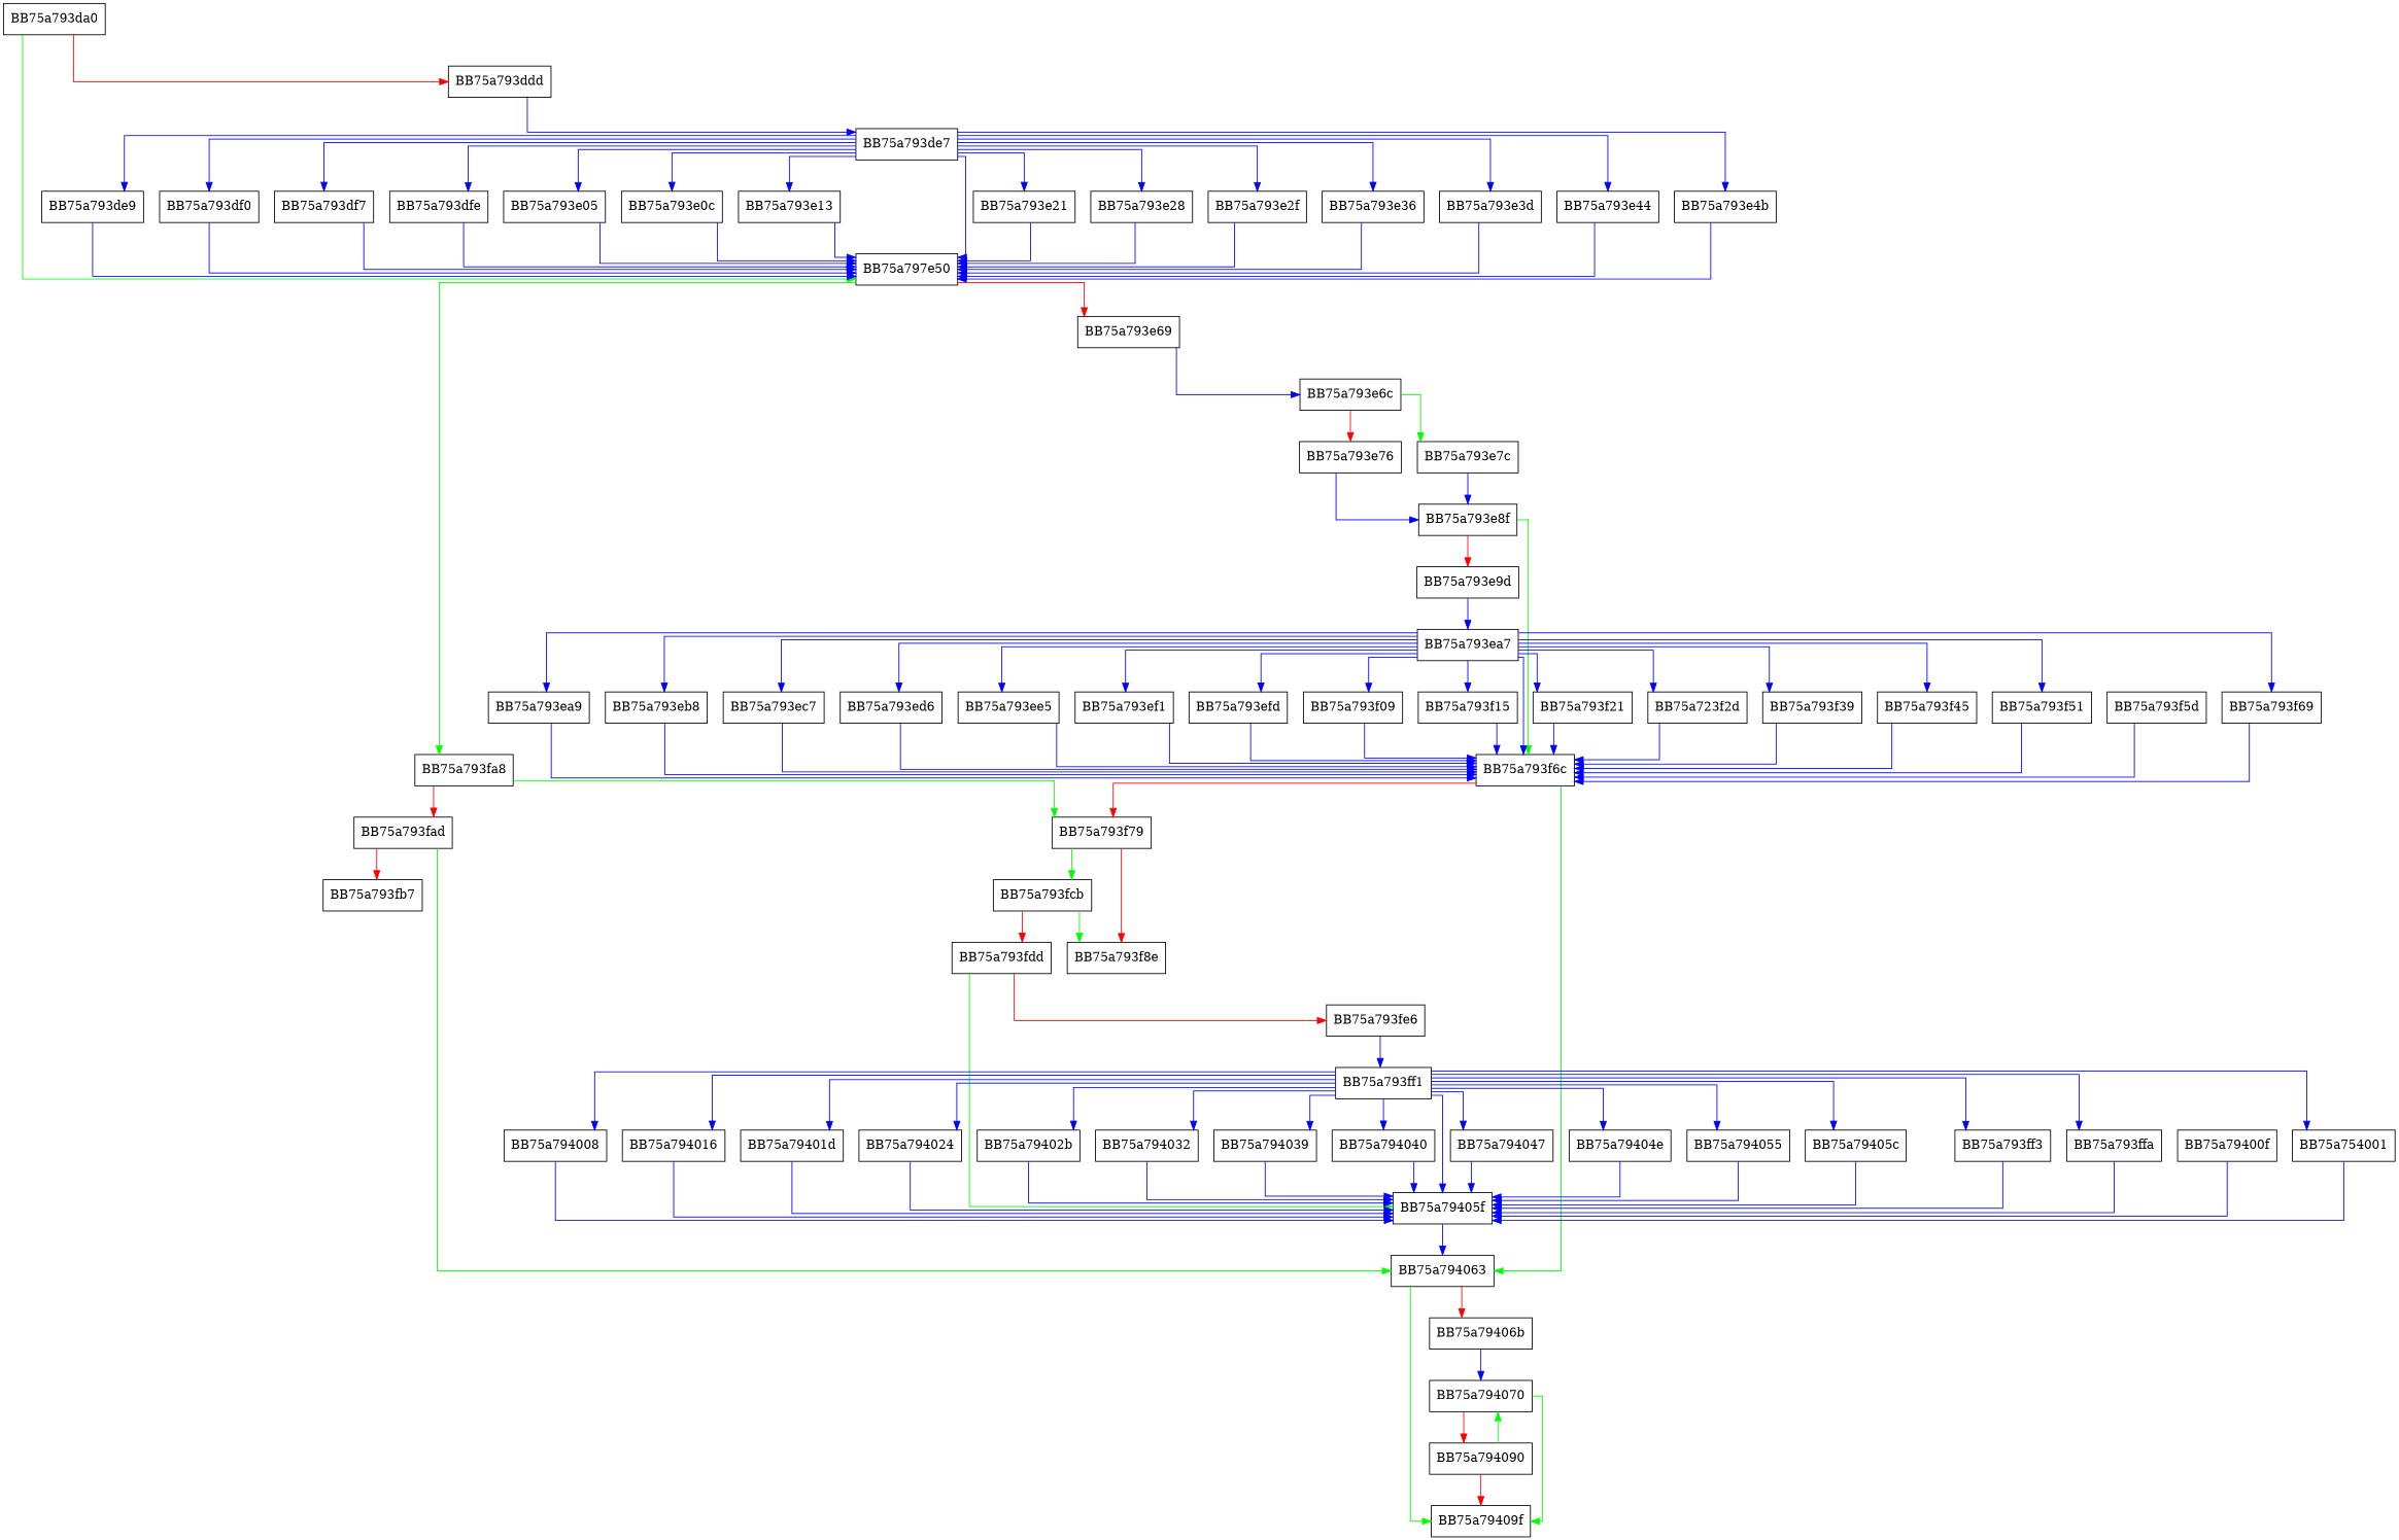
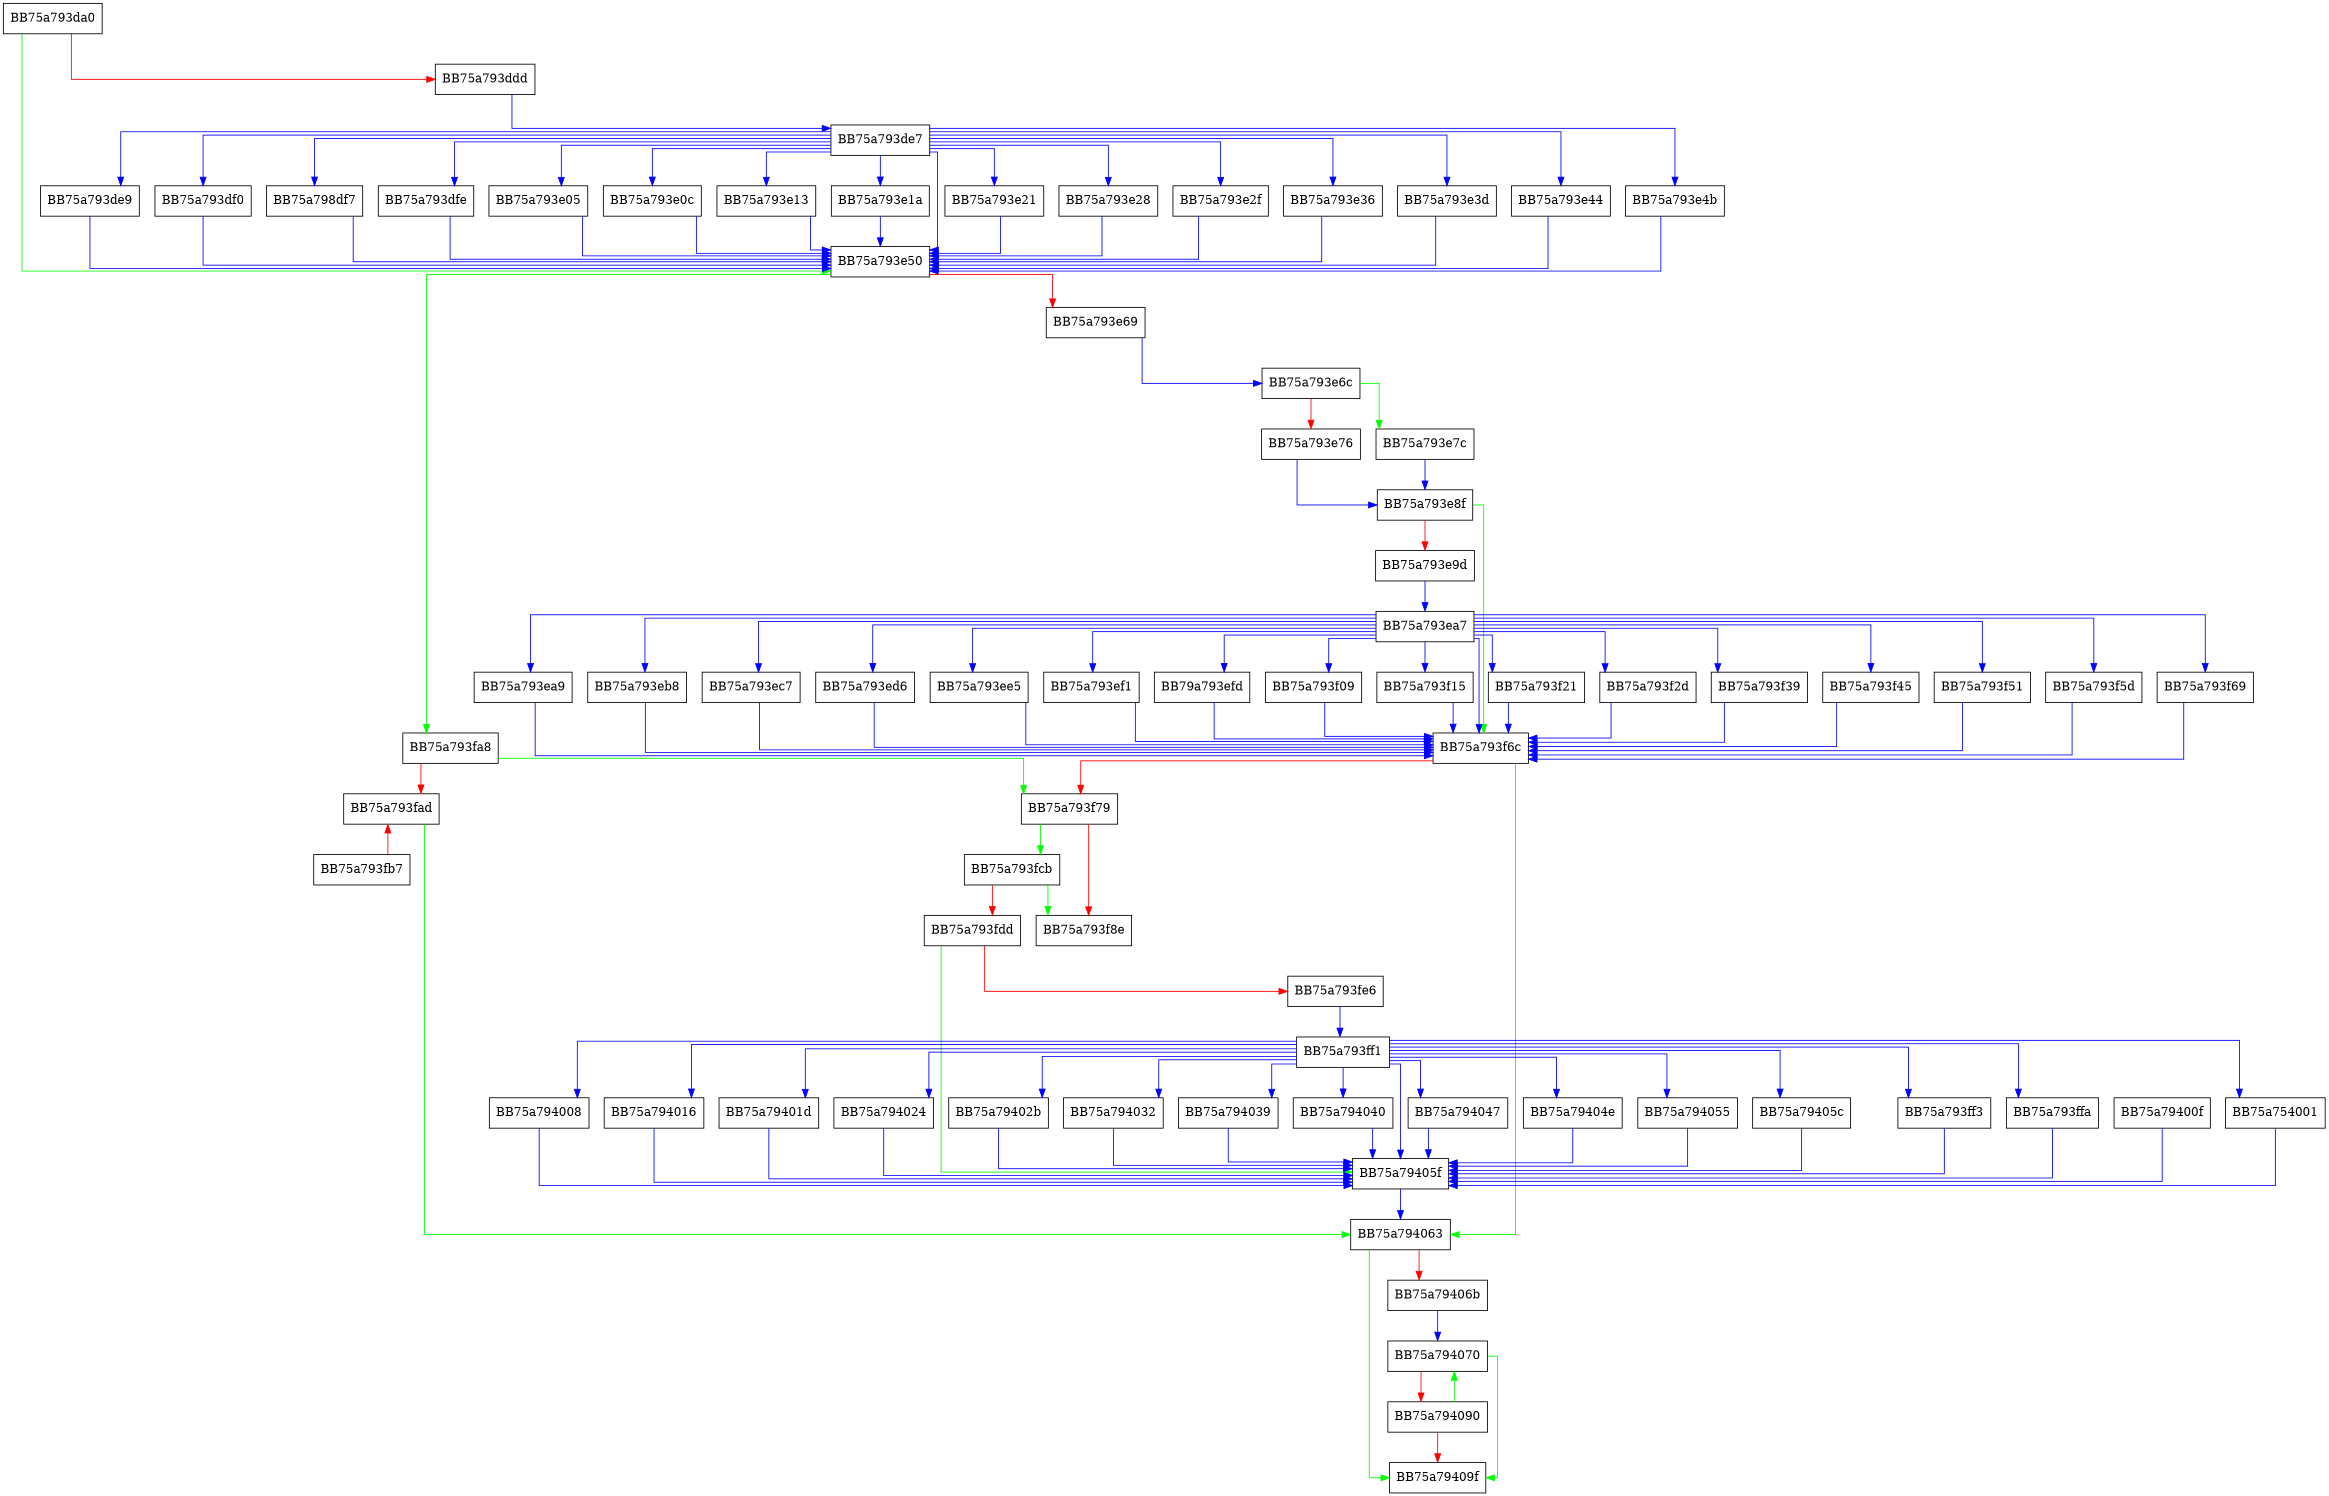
  digraph {
    splines=ortho
    node [shape=box]
    edge [color=blue]
    BB75a793da0
-   BB75a793e50 [label=BB75a797e50]
+   BB75a793e50
    BB75a793ddd
    BB75a793fa8
    BB75a793e69
    BB75a793de7
    BB75a793f79
    BB75a793fad
    BB75a793e6c
    BB75a793de9
    BB75a793df0
-   BB75a793df7
+   BB75a793df7 [label=BB75a798df7]
    BB75a793dfe
    BB75a793e05
    BB75a793e0c
    BB75a793e13
+   BB75a793e1a
    BB75a793e21
    BB75a793e28
    BB75a793e2f
    BB75a793e36
    BB75a793e3d
    BB75a793e44
    BB75a793e4b
    BB75a793fcb
    BB75a793f8e
    BB75a794063
    BB75a793fb7
    BB75a793e7c
    BB75a793e76
    BB75a793e8f
    BB75a793f6c
    BB75a793e9d
    BB75a793ea7
    BB75a79409f
    BB75a79406b
    BB75a793ea9
    BB75a793eb8
    BB75a793ec7
    BB75a793ed6
    BB75a793ee5
    BB75a793ef1
-   BB75a793efd
+   BB75a793efd [label=BB79a793efd]
    BB75a793f09
    BB75a793f15
    BB75a793f21
-   BB75a793f2d [label=BB75a723f2d]
+   BB75a793f2d
    BB75a793f39
    BB75a793f45
    BB75a793f51
    BB75a793f5d
    BB75a793f69
    BB75a794070
    BB75a793fdd
    BB75a79405f
    BB75a793fe6
    BB75a793ff1
    BB75a793ff3
    BB75a793ffa
    n60 [label=BB75a754001]
    BB75a794008
    BB75a794016
    BB75a79401d
    BB75a794024
    BB75a79402b
    BB75a794032
    BB75a794039
    BB75a794040
    BB75a794047
    BB75a79404e
    BB75a794055
    BB75a79405c
    BB75a79400f
    BB75a794090
    BB75a793da0 -> BB75a793e50 [color=green]
    BB75a793da0 -> BB75a793ddd [color=red]
    BB75a793e50 -> BB75a793fa8 [color=green]
    BB75a793e50 -> BB75a793e69 [color=red]
    BB75a793ddd -> BB75a793de7
    BB75a793fa8 -> BB75a793f79 [color=green]
    BB75a793fa8 -> BB75a793fad [color=red]
    BB75a793e69 -> BB75a793e6c
    BB75a793de7 -> BB75a793e50
    BB75a793de7 -> BB75a793de9
    BB75a793de7 -> BB75a793df0
    BB75a793de7 -> BB75a793df7
    BB75a793de7 -> BB75a793dfe
    BB75a793de7 -> BB75a793e05
    BB75a793de7 -> BB75a793e0c
    BB75a793de7 -> BB75a793e13
+   BB75a793de7 -> BB75a793e1a
    BB75a793de7 -> BB75a793e21
    BB75a793de7 -> BB75a793e28
    BB75a793de7 -> BB75a793e2f
    BB75a793de7 -> BB75a793e36
    BB75a793de7 -> BB75a793e3d
    BB75a793de7 -> BB75a793e44
    BB75a793de7 -> BB75a793e4b
    BB75a793f79 -> BB75a793fcb [color=green]
    BB75a793f79 -> BB75a793f8e [color=red]
    BB75a793fad -> BB75a794063 [color=green]
-   BB75a793fad -> BB75a793fb7 [color=red]
+   BB75a793fb7 -> BB75a793fad [color=red]
    BB75a793e6c -> BB75a793e7c [color=green]
    BB75a793e6c -> BB75a793e76 [color=red]
    BB75a793de9 -> BB75a793e50
    BB75a793df0 -> BB75a793e50
    BB75a793df7 -> BB75a793e50
    BB75a793dfe -> BB75a793e50
    BB75a793e05 -> BB75a793e50
    BB75a793e0c -> BB75a793e50
    BB75a793e13 -> BB75a793e50
+   BB75a793e1a -> BB75a793e50
    BB75a793e21 -> BB75a793e50
    BB75a793e28 -> BB75a793e50
    BB75a793e2f -> BB75a793e50
    BB75a793e36 -> BB75a793e50
    BB75a793e3d -> BB75a793e50
    BB75a793e44 -> BB75a793e50
    BB75a793e4b -> BB75a793e50
    BB75a793fcb -> BB75a793f8e [color=green]
    BB75a793fcb -> BB75a793fdd [color=red]
    BB75a794063 -> BB75a79409f [color=green]
    BB75a794063 -> BB75a79406b [color=red]
    BB75a793e7c -> BB75a793e8f
    BB75a793e76 -> BB75a793e8f
    BB75a793e8f -> BB75a793f6c [color=green]
    BB75a793e8f -> BB75a793e9d [color=red]
    BB75a793f6c -> BB75a793f79 [color=red]
    BB75a793f6c -> BB75a794063 [color=green]
    BB75a793e9d -> BB75a793ea7
    BB75a793ea7 -> BB75a793f6c
    BB75a793ea7 -> BB75a793ea9
    BB75a793ea7 -> BB75a793eb8
    BB75a793ea7 -> BB75a793ec7
    BB75a793ea7 -> BB75a793ed6
    BB75a793ea7 -> BB75a793ee5
    BB75a793ea7 -> BB75a793ef1
    BB75a793ea7 -> BB75a793efd
    BB75a793ea7 -> BB75a793f09
    BB75a793ea7 -> BB75a793f15
    BB75a793ea7 -> BB75a793f21
    BB75a793ea7 -> BB75a793f2d
    BB75a793ea7 -> BB75a793f39
    BB75a793ea7 -> BB75a793f45
    BB75a793ea7 -> BB75a793f51
+   BB75a793ea7 -> BB75a793f5d
    BB75a793ea7 -> BB75a793f69
    BB75a79406b -> BB75a794070
    BB75a793ea9 -> BB75a793f6c
    BB75a793eb8 -> BB75a793f6c
    BB75a793ec7 -> BB75a793f6c
    BB75a793ed6 -> BB75a793f6c
    BB75a793ee5 -> BB75a793f6c
    BB75a793ef1 -> BB75a793f6c
    BB75a793efd -> BB75a793f6c
    BB75a793f09 -> BB75a793f6c
    BB75a793f15 -> BB75a793f6c
    BB75a793f21 -> BB75a793f6c
    BB75a793f2d -> BB75a793f6c
    BB75a793f39 -> BB75a793f6c
    BB75a793f45 -> BB75a793f6c
    BB75a793f51 -> BB75a793f6c
    BB75a793f5d -> BB75a793f6c
    BB75a793f69 -> BB75a793f6c
    BB75a794070 -> BB75a79409f [color=green]
    BB75a794070 -> BB75a794090 [color=red]
    BB75a793fdd -> BB75a79405f [color=green]
    BB75a793fdd -> BB75a793fe6 [color=red]
    BB75a79405f -> BB75a794063
    BB75a793fe6 -> BB75a793ff1
    BB75a793ff1 -> BB75a79405f
    BB75a793ff1 -> BB75a793ff3
    BB75a793ff1 -> BB75a793ffa
    BB75a793ff1 -> n60
    BB75a793ff1 -> BB75a794008
    BB75a793ff1 -> BB75a794016
    BB75a793ff1 -> BB75a79401d
    BB75a793ff1 -> BB75a794024
    BB75a793ff1 -> BB75a79402b
    BB75a793ff1 -> BB75a794032
    BB75a793ff1 -> BB75a794039
    BB75a793ff1 -> BB75a794040
    BB75a793ff1 -> BB75a794047
    BB75a793ff1 -> BB75a79404e
    BB75a793ff1 -> BB75a794055
    BB75a793ff1 -> BB75a79405c
    BB75a793ff3 -> BB75a79405f
    BB75a793ffa -> BB75a79405f
    n60 -> BB75a79405f
    BB75a794008 -> BB75a79405f
    BB75a794016 -> BB75a79405f
    BB75a79401d -> BB75a79405f
    BB75a794024 -> BB75a79405f
    BB75a79402b -> BB75a79405f
    BB75a794032 -> BB75a79405f
    BB75a794039 -> BB75a79405f
    BB75a794040 -> BB75a79405f
    BB75a794047 -> BB75a79405f
    BB75a79404e -> BB75a79405f
    BB75a794055 -> BB75a79405f
    BB75a79405c -> BB75a79405f
    BB75a79400f -> BB75a79405f
    BB75a794090 -> BB75a79409f [color=red]
    BB75a794090 -> BB75a794070 [color=green]
  }
